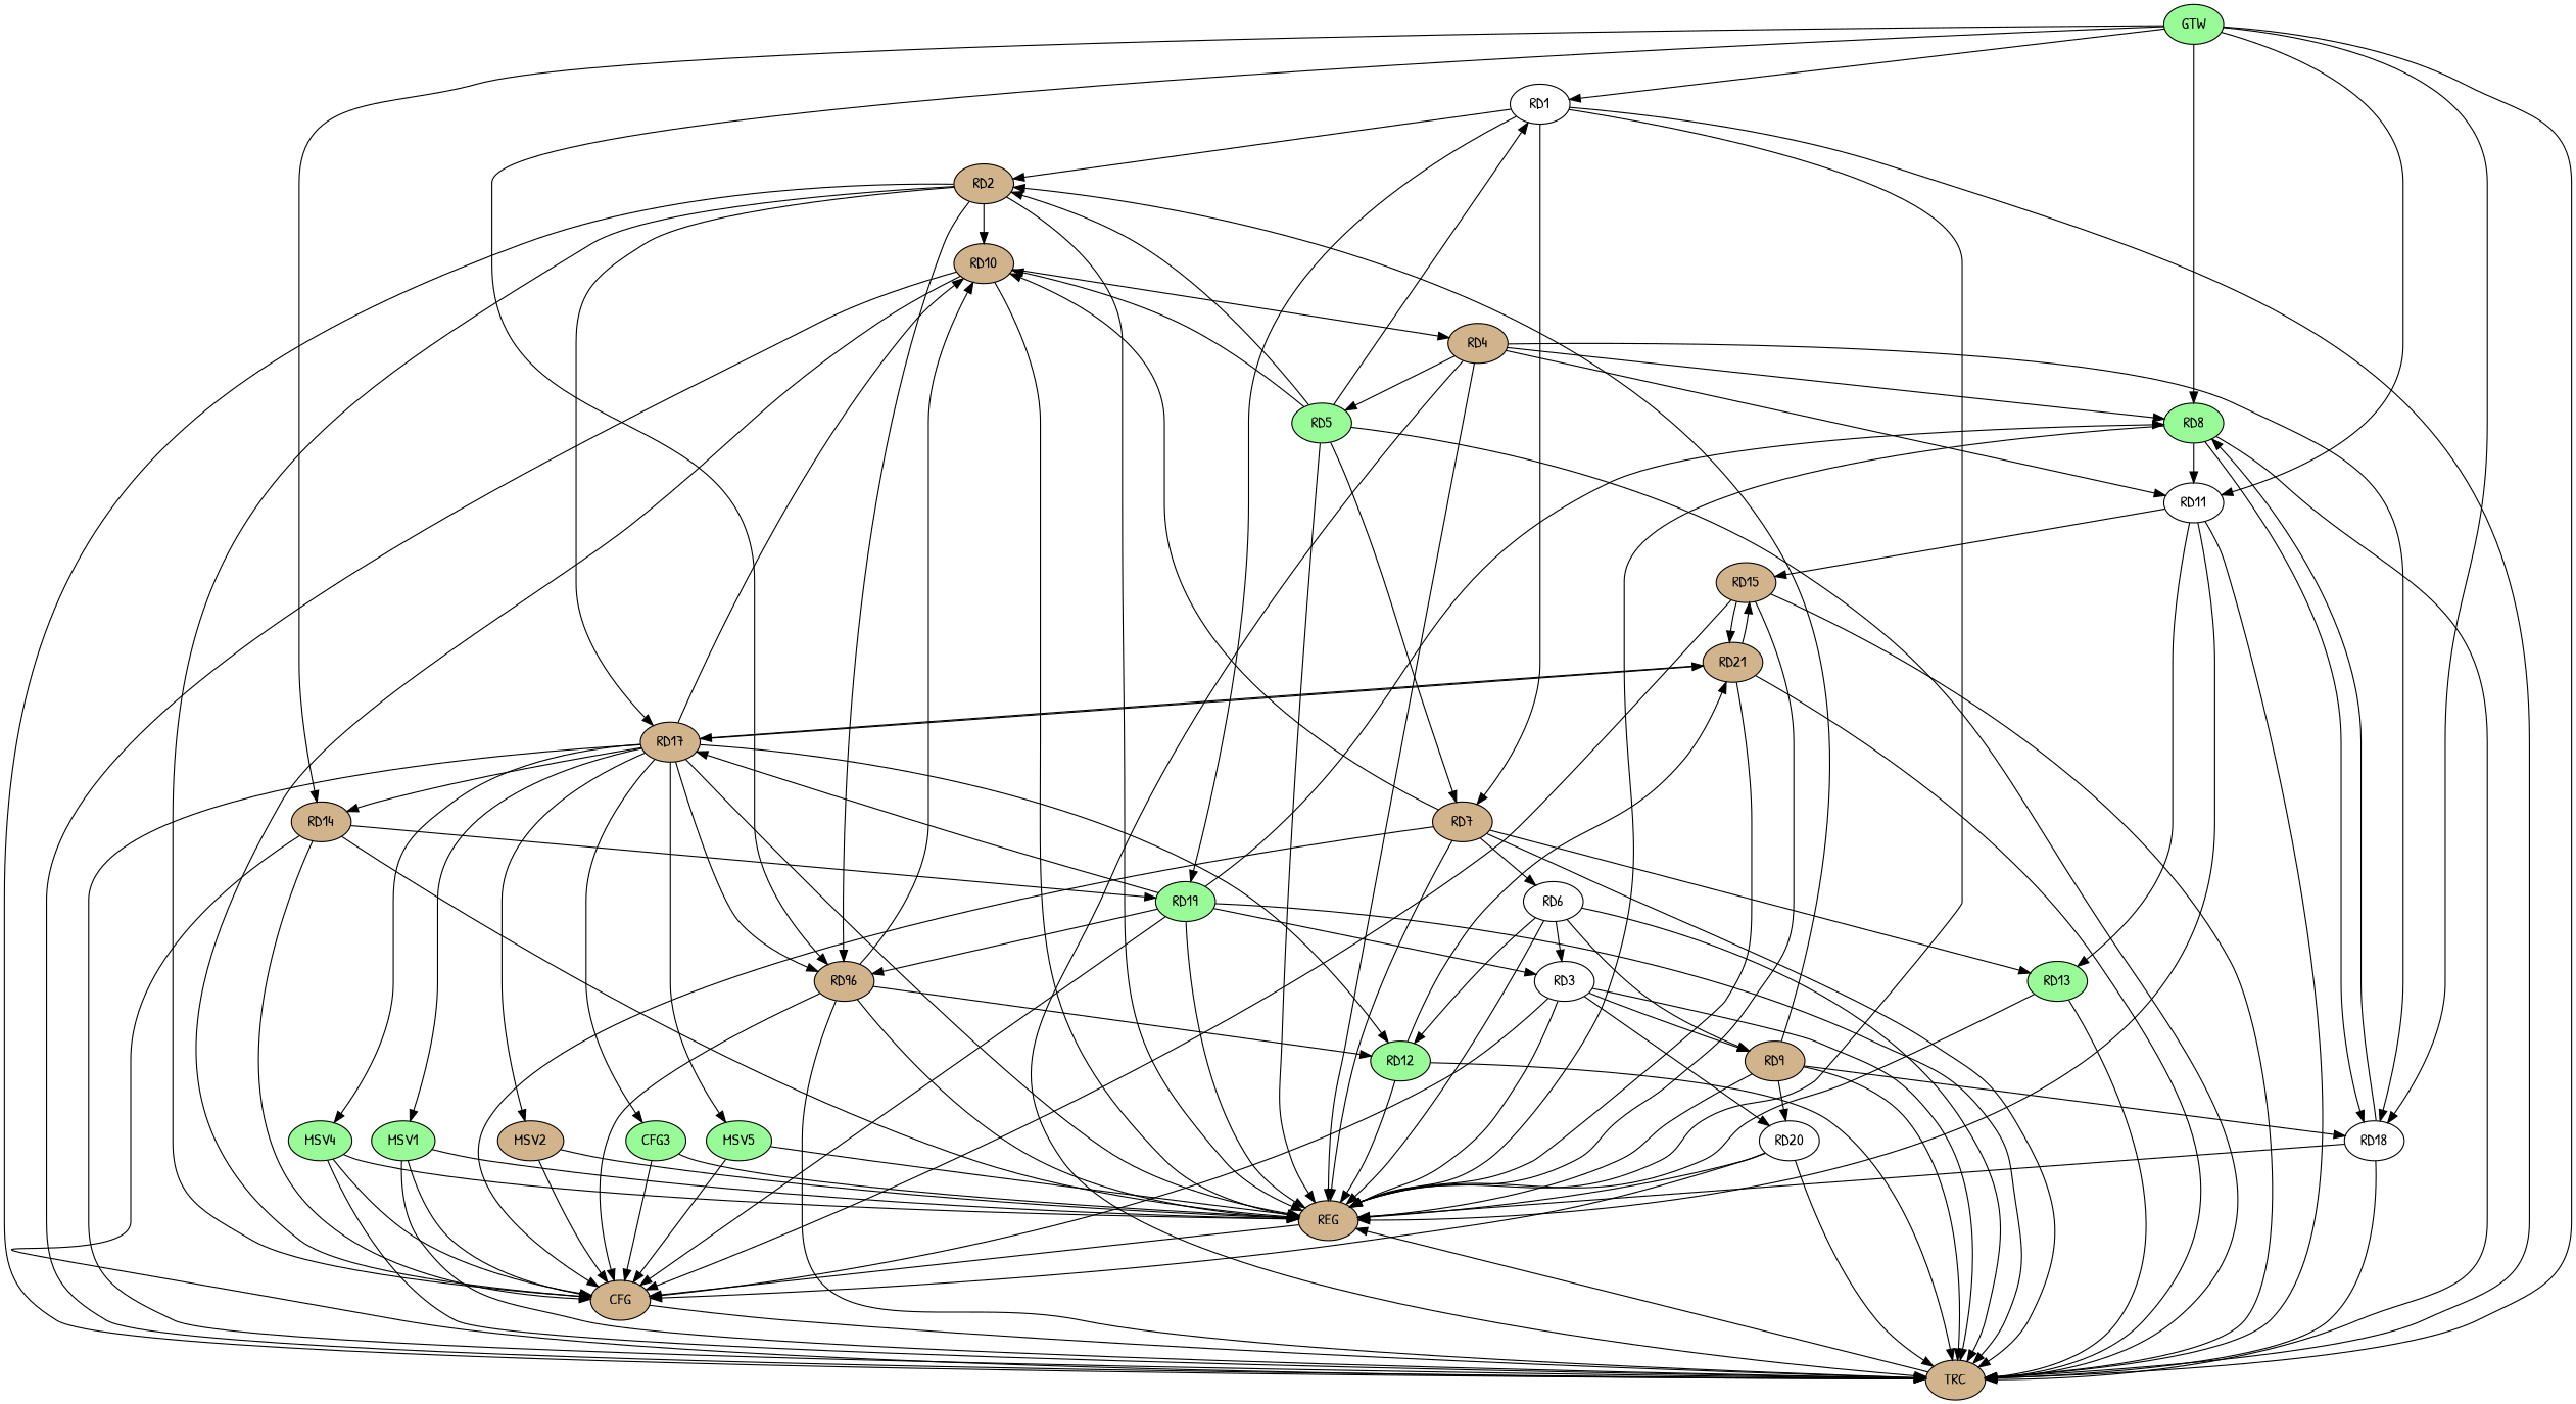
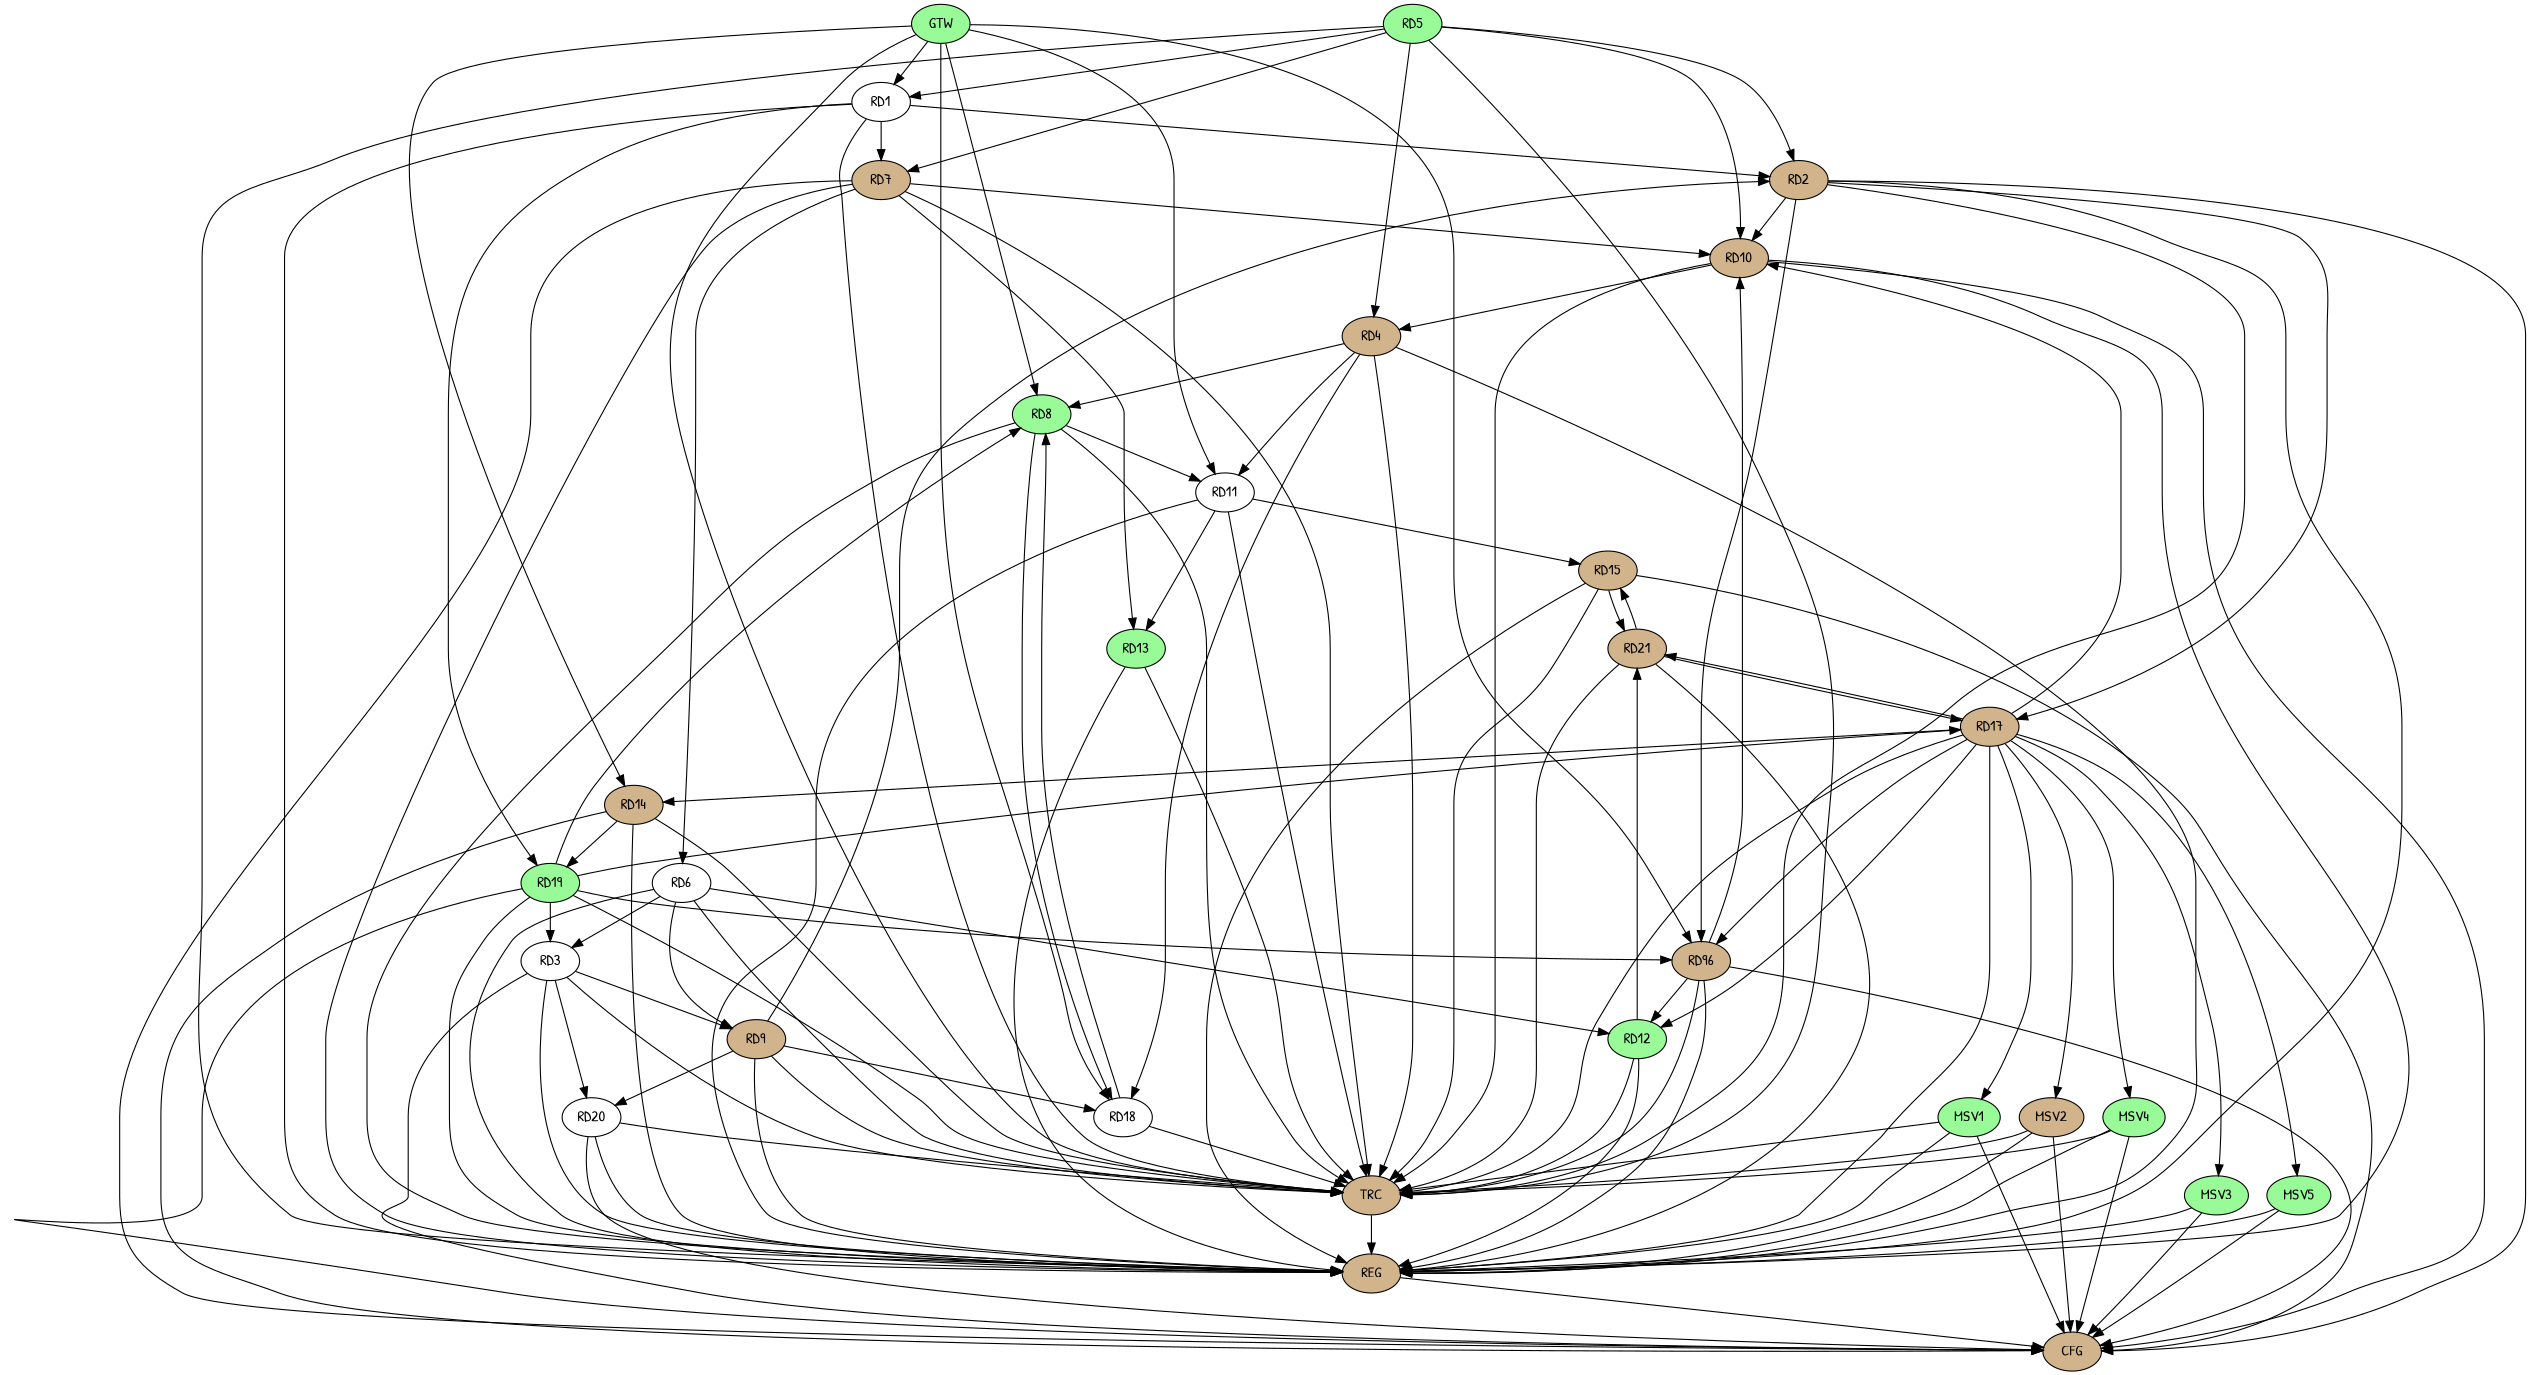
  strict digraph {
    fontname="Patrick Hand"
    node [fillcolor=tan fontname="Patrick Hand" style=filled]
    edge [fontname="Patrick Hand"]
    n1 [fillcolor=white label=RD1]
    n2 [label=RD2]
    n3 [label=RD7]
    n4 [fillcolor=palegreen label=RD19]
    n5 [label=REG]
    n6 [label=TRC]
    n7 [label=RD10]
    n8 [label=RD96]
    n9 [label=RD17]
    n10 [label=CFG]
    n11 [fillcolor=white label=RD6]
    n12 [fillcolor=palegreen label=RD13]
    n13 [fillcolor=white label=RD3]
    n14 [fillcolor=palegreen label=RD8]
    n15 [label=RD4]
    n16 [fillcolor=palegreen label=RD12]
    n17 [label=RD21]
    n18 [label=RD14]
    n19 [fillcolor=palegreen label=MSV1]
    n20 [label=MSV2]
-   n21 [fillcolor=palegreen label=CFG3]
+   n21 [fillcolor=palegreen label=MSV3]
    n22 [fillcolor=palegreen label=MSV4]
    n23 [fillcolor=palegreen label=MSV5]
    n24 [label=RD9]
    n25 [fillcolor=white label=RD20]
    n26 [fillcolor=white label=RD18]
    n27 [fillcolor=palegreen label=RD5]
    n28 [fillcolor=white label=RD11]
    n29 [label=RD15]
    n30 [fillcolor=palegreen label=GTW]
    n1 -> n2
    n1 -> n3
    n1 -> n4
    n1 -> n5
    n1 -> n6
    n2 -> n5
    n2 -> n6
    n2 -> n7
    n2 -> n8
    n2 -> n9
    n2 -> n10
    n3 -> n5
    n3 -> n6
    n3 -> n7
    n3 -> n10
    n3 -> n11
    n3 -> n12
    n4 -> n5
    n4 -> n6
    n4 -> n8
    n4 -> n9
    n4 -> n10
    n4 -> n13
    n4 -> n14
    n5 -> n10
    n6 -> n5
    n7 -> n5
    n7 -> n6
    n7 -> n10
    n7 -> n15
    n8 -> n5
    n8 -> n6
    n8 -> n7
    n8 -> n10
    n8 -> n16
    n9 -> n5
    n9 -> n6
    n9 -> n7
    n9 -> n8
    n9 -> n16
    n9 -> n17
    n9 -> n18
    n9 -> n19
    n9 -> n20
    n9 -> n21
    n9 -> n22
    n9 -> n23
-   n10 -> n6
+   n20 -> n6
    n11 -> n5
    n11 -> n6
    n11 -> n13
    n11 -> n16
    n11 -> n24
    n12 -> n5
    n12 -> n6
    n13 -> n5
    n13 -> n6
    n13 -> n10
    n13 -> n24
    n13 -> n25
    n14 -> n5
    n14 -> n6
    n14 -> n26
    n14 -> n28
    n15 -> n5
    n15 -> n6
    n15 -> n14
    n15 -> n26
-   n15 -> n27
+   n27 -> n15
    n15 -> n28
    n16 -> n5
    n16 -> n6
    n16 -> n17
    n17 -> n5
    n17 -> n6
    n17 -> n9
    n17 -> n29
    n18 -> n4
    n18 -> n5
    n18 -> n6
    n18 -> n10
    n19 -> n5
    n19 -> n6
    n19 -> n10
    n20 -> n5
    n20 -> n10
    n21 -> n5
    n21 -> n10
    n22 -> n5
    n22 -> n6
    n22 -> n10
    n23 -> n5
    n23 -> n10
    n24 -> n2
    n24 -> n5
    n24 -> n6
    n24 -> n25
    n24 -> n26
    n25 -> n5
    n25 -> n6
    n25 -> n10
-   n26 -> n5
    n26 -> n6
    n26 -> n14
    n27 -> n1
    n27 -> n2
    n27 -> n3
    n27 -> n5
    n27 -> n6
    n27 -> n7
    n28 -> n5
    n28 -> n6
    n28 -> n12
    n28 -> n29
    n29 -> n5
    n29 -> n6
    n29 -> n10
    n29 -> n17
    n30 -> n1
    n30 -> n6
    n30 -> n8
    n30 -> n14
    n30 -> n18
    n30 -> n26
    n30 -> n28
  }
